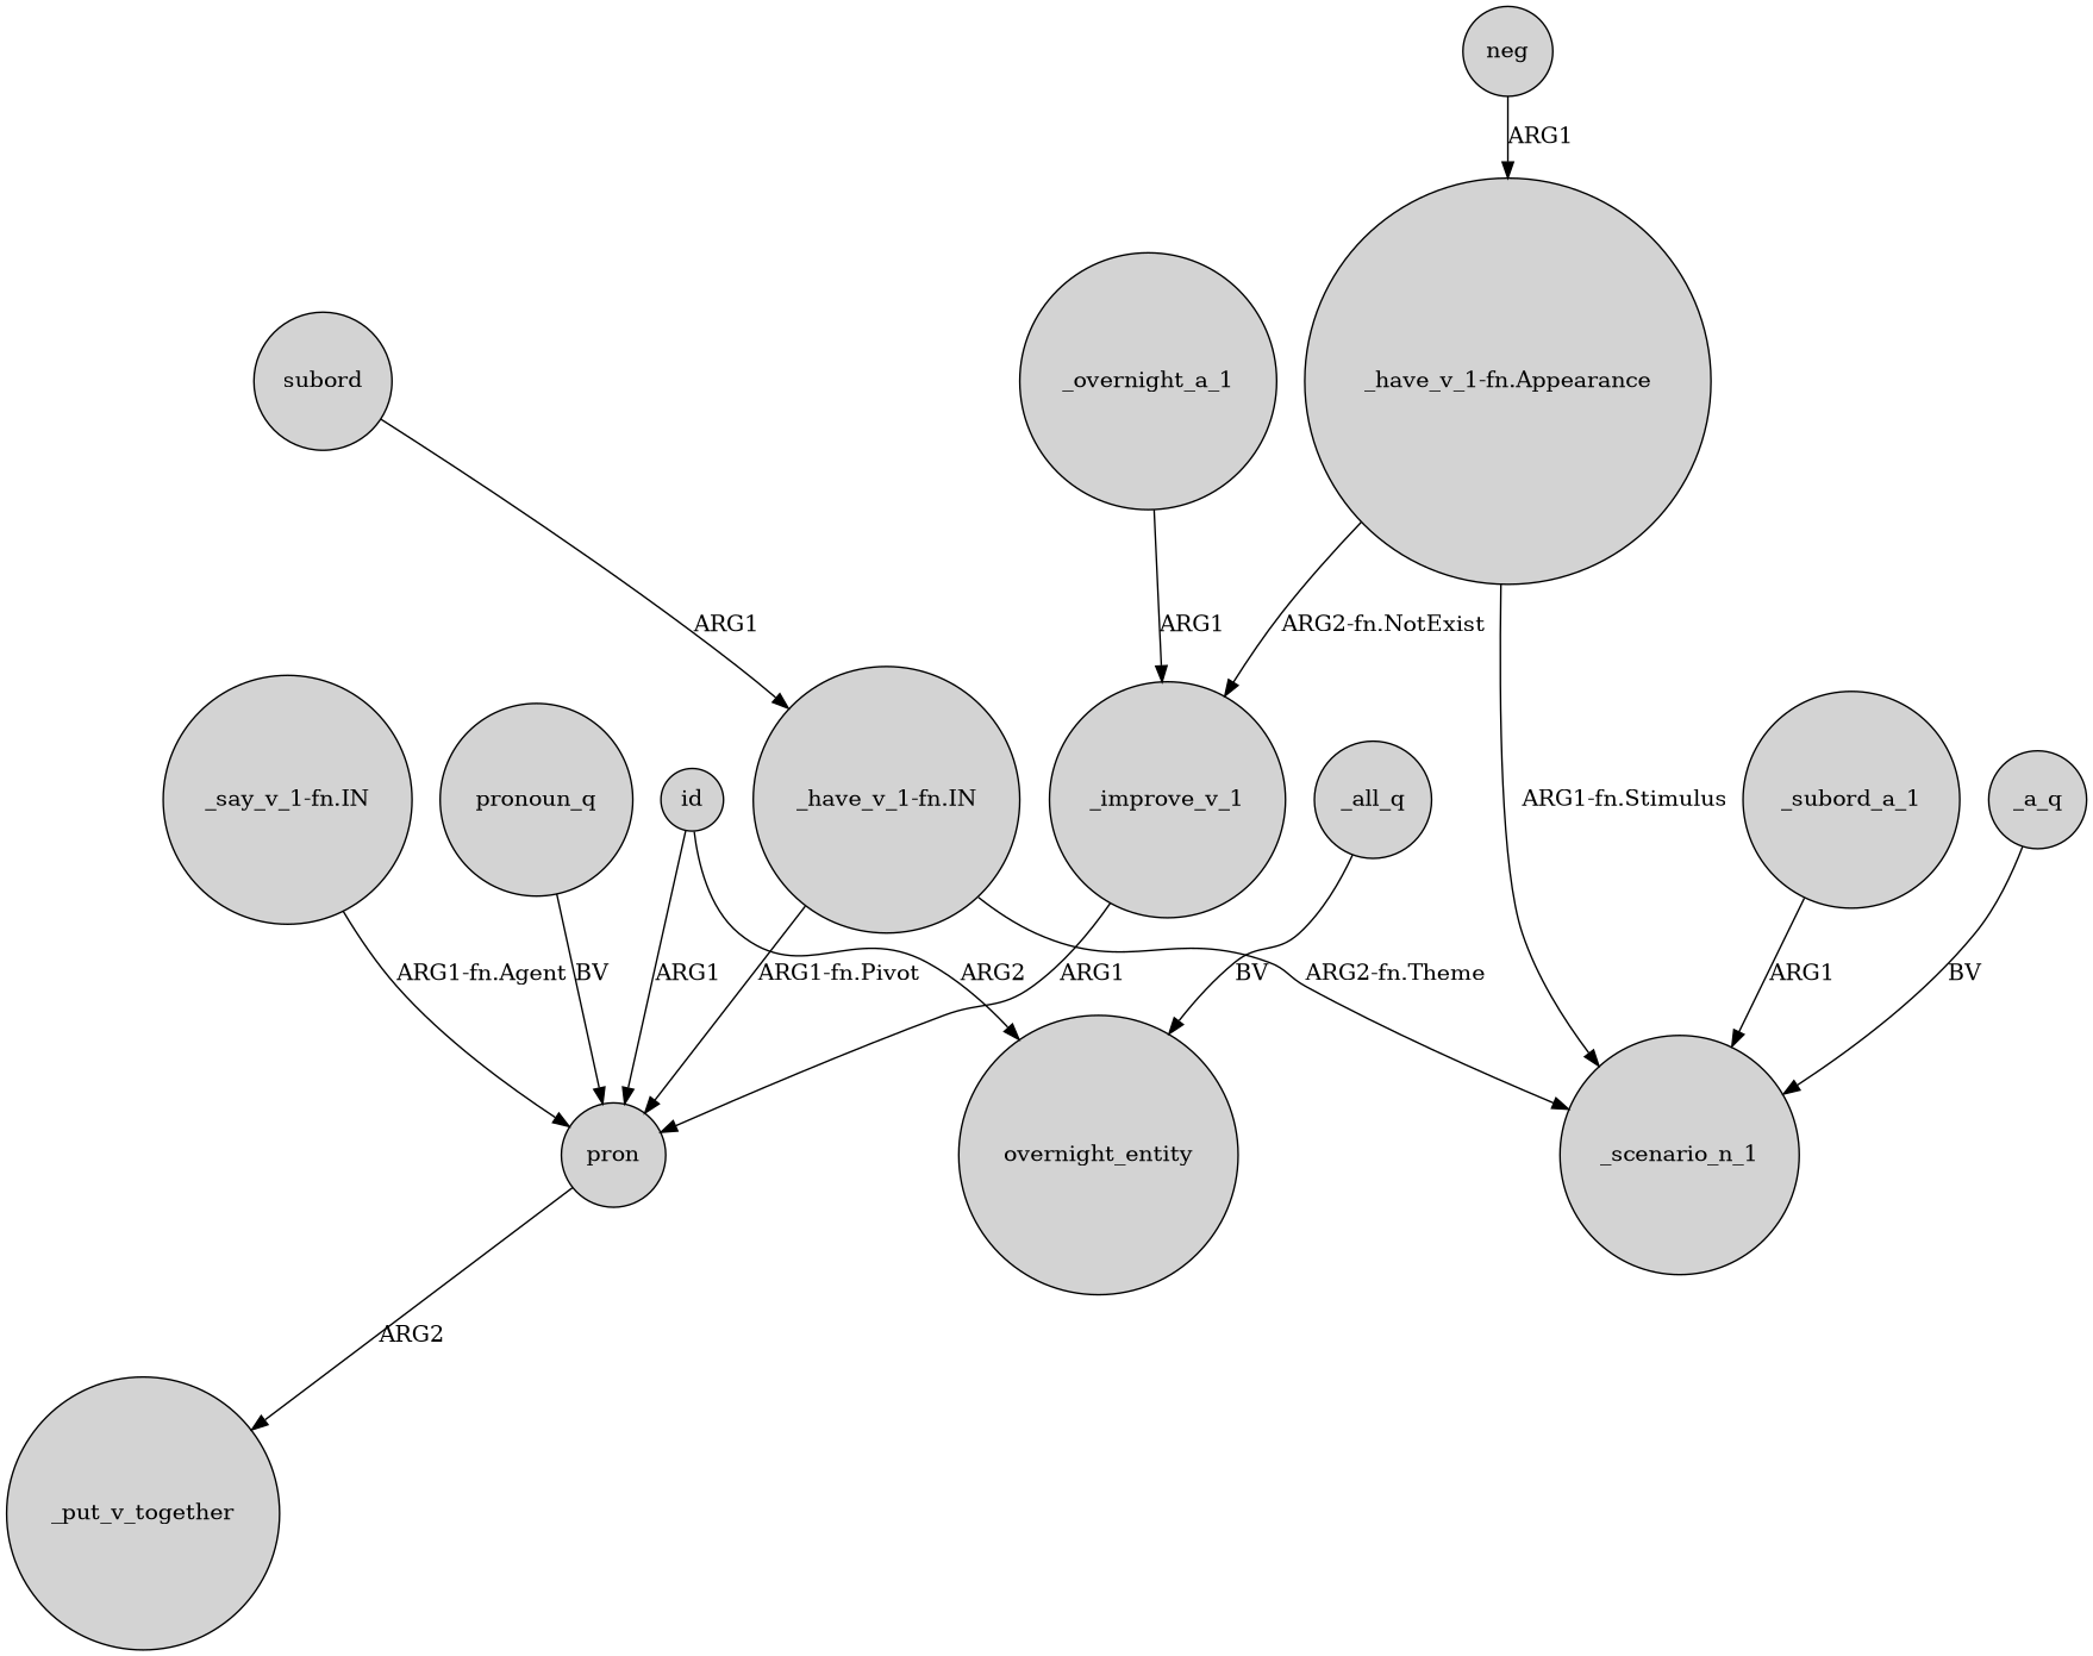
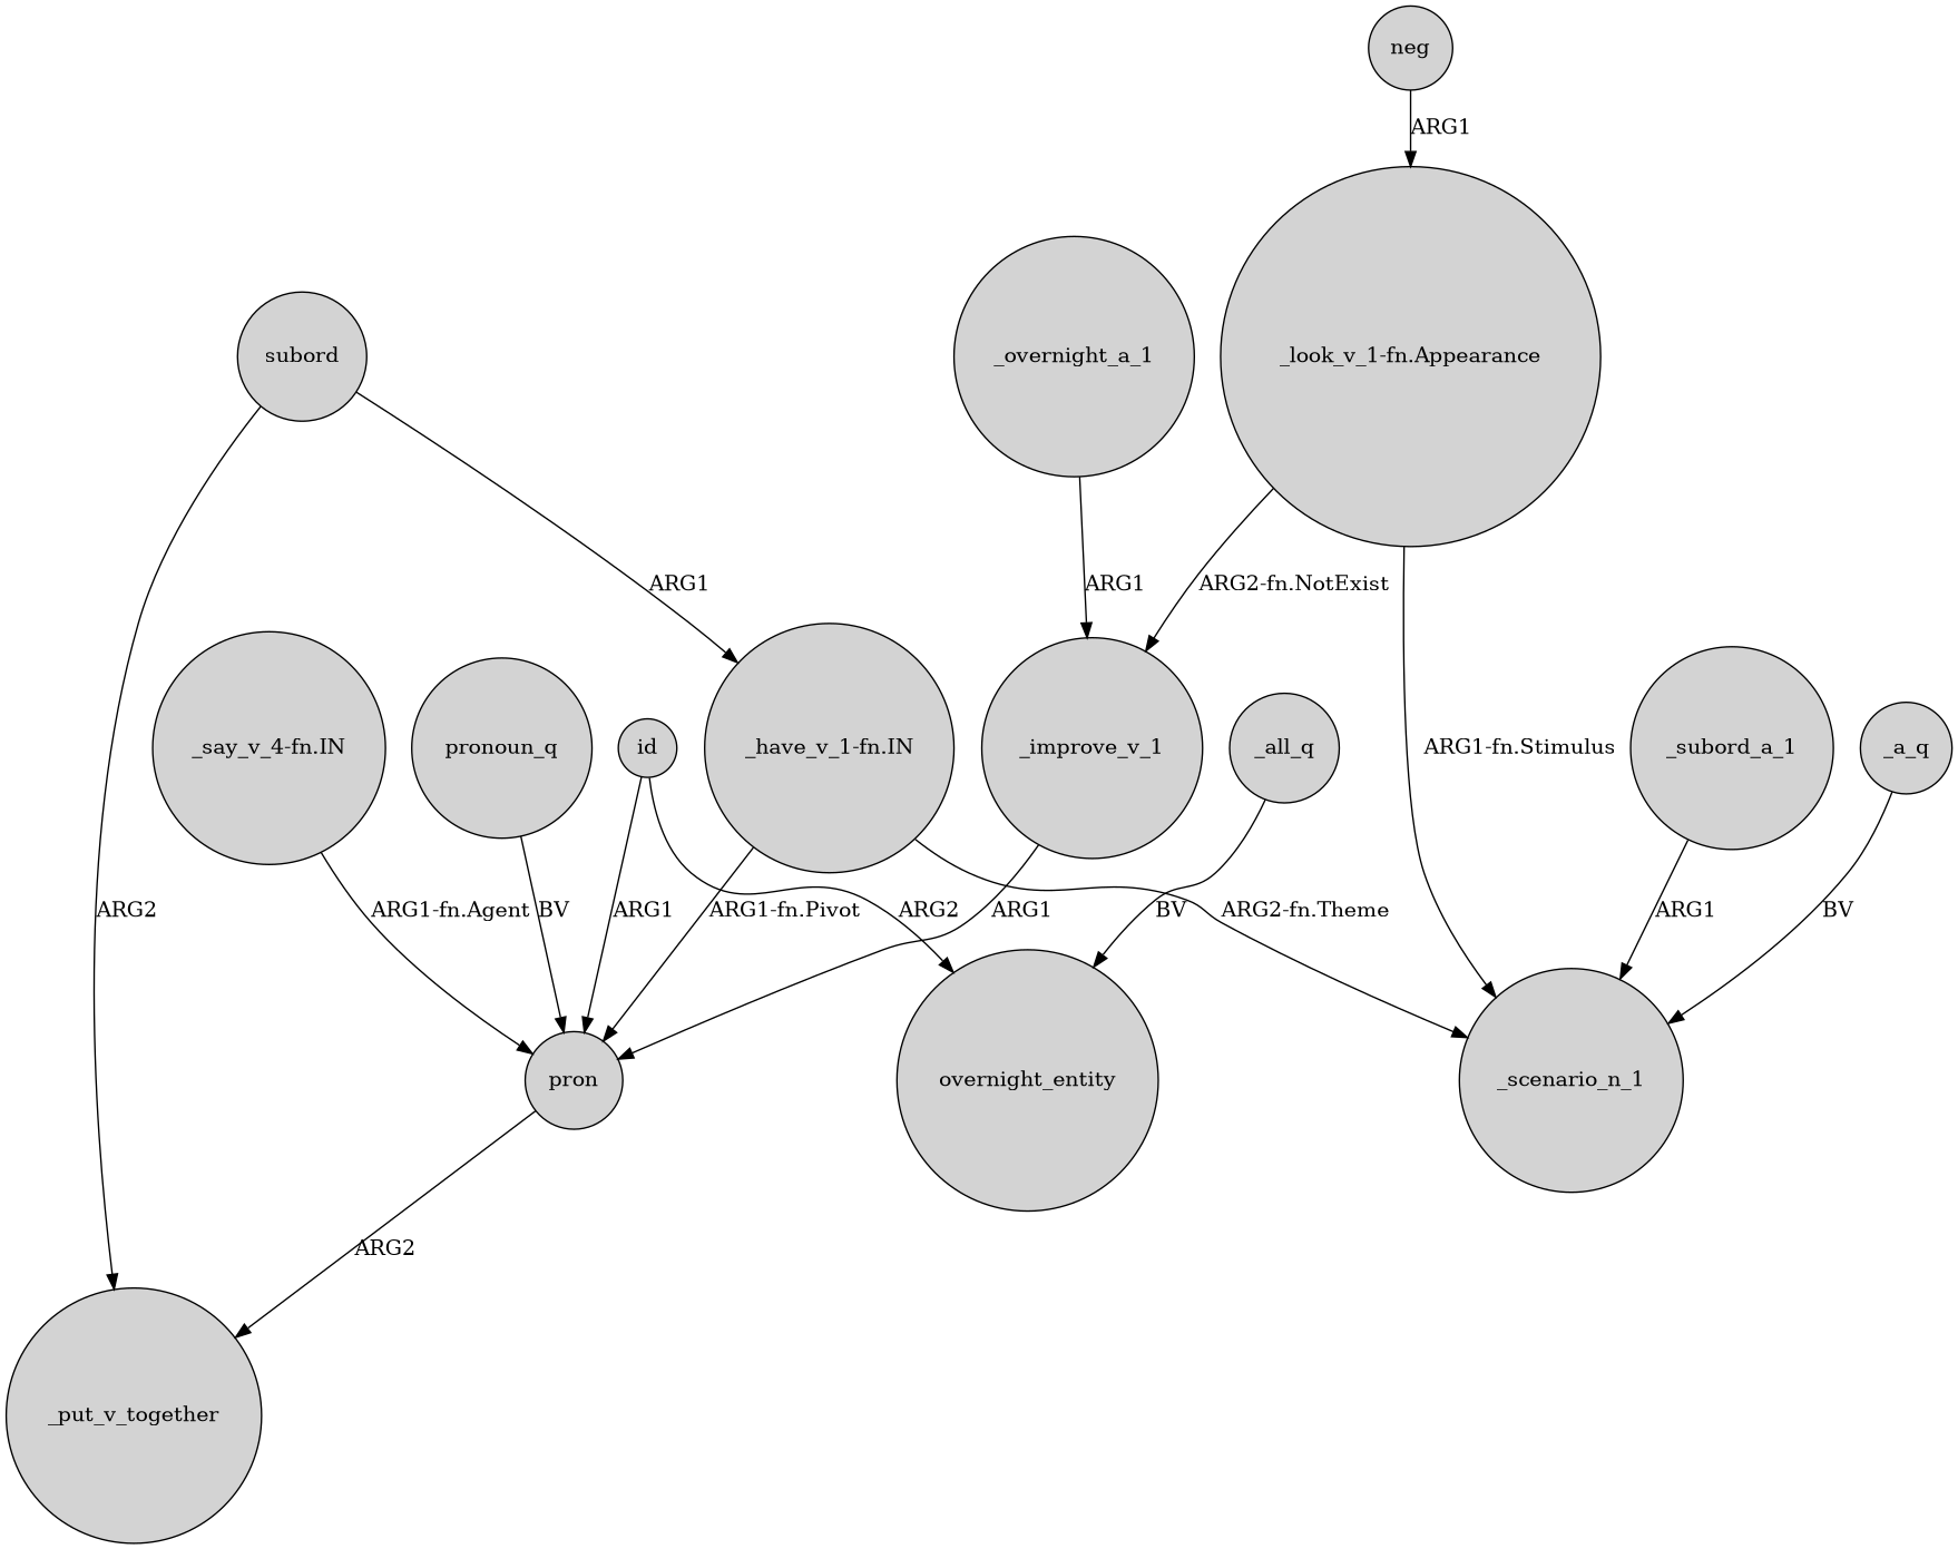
  digraph {
    node [shape=circle style=filled]
    id
    pron
    n3 [label=overnight_entity]
    _put_v_together
-   "_say_v_1-fn.IN"
+   "_say_v_1-fn.IN" [label="_say_v_4-fn.IN"]
    subord
    "_have_v_1-fn.IN"
    _scenario_n_1
    neg
-   "_look_v_1-fn.Appearance" [label="_have_v_1-fn.Appearance"]
+   "_look_v_1-fn.Appearance"
    _improve_v_1
    n12 [label=_subord_a_1]
    _overnight_a_1
    _a_q
    _all_q
    pronoun_q
    id -> pron [label=ARG1]
    id -> n3 [label=ARG2]
    pron -> _put_v_together [label=ARG2]
    "_say_v_1-fn.IN" -> pron [label="ARG1-fn.Agent"]
+   subord -> _put_v_together [label=ARG2]
    subord -> "_have_v_1-fn.IN" [label=ARG1]
    "_have_v_1-fn.IN" -> pron [label="ARG1-fn.Pivot"]
    "_have_v_1-fn.IN" -> _scenario_n_1 [label="ARG2-fn.Theme"]
    neg -> "_look_v_1-fn.Appearance" [label=ARG1]
    "_look_v_1-fn.Appearance" -> _scenario_n_1 [label="ARG1-fn.Stimulus"]
    "_look_v_1-fn.Appearance" -> _improve_v_1 [label="ARG2-fn.NotExist"]
    _improve_v_1 -> pron [label=ARG1]
    n12 -> _scenario_n_1 [label=ARG1]
    _overnight_a_1 -> _improve_v_1 [label=ARG1]
    _a_q -> _scenario_n_1 [label=BV]
    _all_q -> n3 [label=BV]
    pronoun_q -> pron [label=BV]
  }
